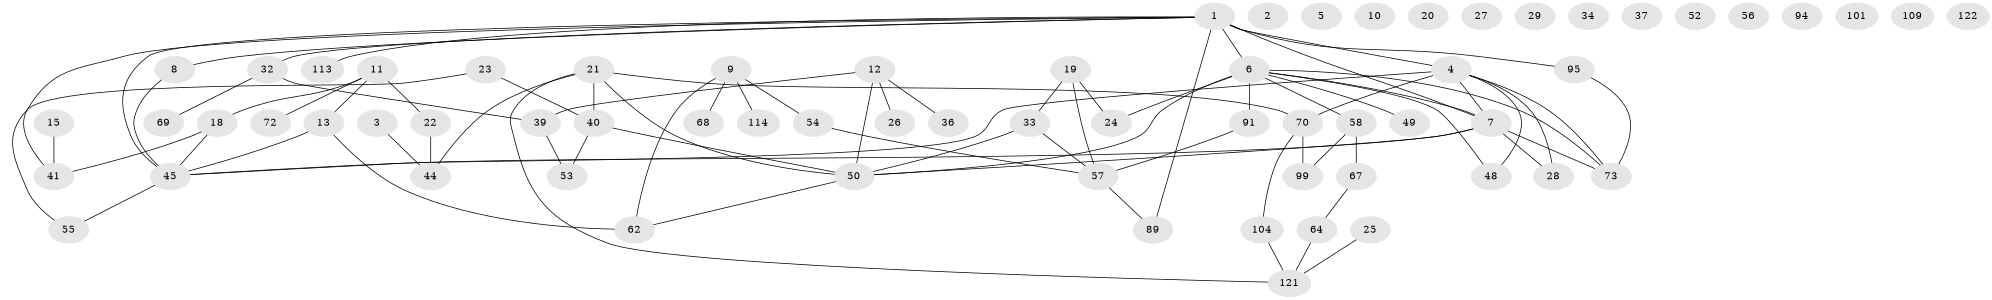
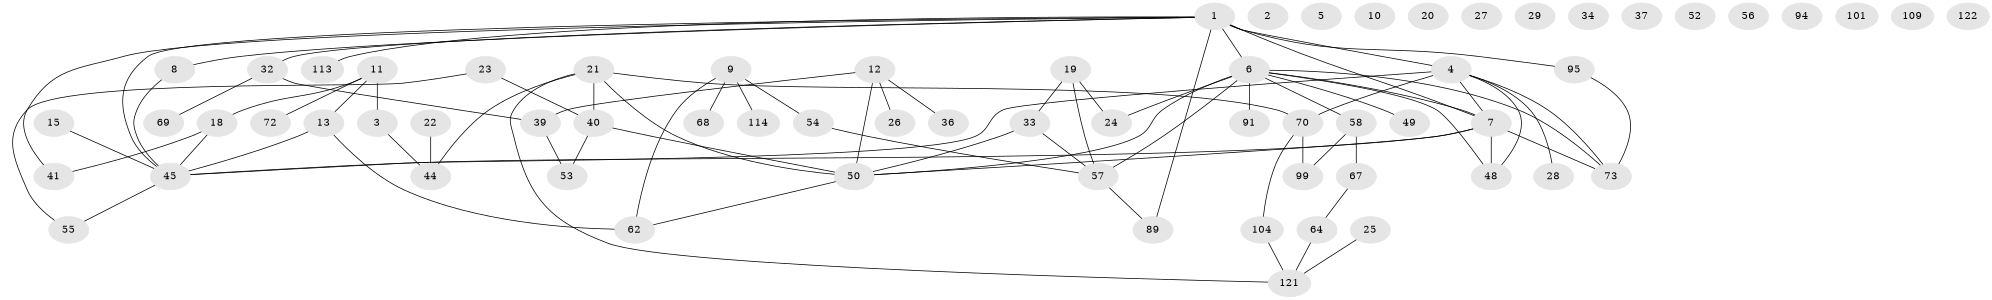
  graph {
    node [color=gray90 style=filled]
    1 [super="+43"]
    4 [super="+119+125"]
    6 [super="+31+90+92"]
    7 [super="+96+30"]
    8 [super="+102"]
    32 [super="+100+38"]
    41 [super="+103"]
    45 [super="+47+76"]
    89
    95
    113
    28
    48 [super="+111"]
    70 [super="+86"]
    73 [super="+87"]
    24
    49
    50 [super="+105+63"]
    57 [super="+77+79"]
    58 [super="+84+124"]
    91
    39 [super="+112"]
    69
    55 [super="+81"]
    2
    3 [super="+61"]
    44
    99
    104
    5
    12 [super="+16+17"]
    26
    36
    62 [super="+129"]
    67 [super="+115"]
    9 [super="+120"]
    54 [super="+82"]
    68 [super="+108"]
    114
    10
    11 [super="+98"]
    13 [super="+80+14"]
    18 [super="+78"]
    22 [super="+51"]
    72 [super="+127"]
    53
    15
    19 [super="+83"]
    33 [super="+42"]
    20
    21 [super="+64"]
    40 [super="+130"]
    121 [super="+128"]
    23 [super="+35+71"]
    25
    27
    29
    34
    37 [super="+66"]
    52
    56
    n62 [label=64]
    94
    101
    109
    122
    1 -- 4 [weight=2]
    1 -- 6 [weight=2]
    1 -- 7
    1 -- 8
    1 -- 32
    1 -- 41
    1 -- 45
    1 -- 89
    1 -- 95
    1 -- 113
    4 -- 7
    4 -- 45
    4 -- 28
    4 -- 48
    4 -- 70
    4 -- 73
    6 -- 7
    6 -- 48
    6 -- 73
    6 -- 24
    6 -- 49
    6 -- 50
-   91 -- 57
+   6 -- 57
    6 -- 58
    6 -- 91
    7 -- 45
-   7 -- 28
+   7 -- 48
    7 -- 73
    7 -- 50
    8 -- 45
    32 -- 39
    32 -- 69
    45 -- 55
    95 -- 73
    70 -- 99
    70 -- 104
    50 -- 62
    57 -- 89
    58 -- 99
    58 -- 67
    39 -- 53
    3 -- 44
    104 -- 121
    12 -- 50
    12 -- 39
    12 -- 26
    12 -- 36
    67 -- n62
    9 -- 62
    9 -- 54
    9 -- 68
    9 -- 114
    54 -- 57
    11 -- 13
    11 -- 18
-   11 -- 22
+   11 -- 3
    11 -- 72
    13 -- 45
    13 -- 62
    18 -- 41
    18 -- 45
    22 -- 44
-   15 -- 41
+   15 -- 45
    19 -- 24
    19 -- 57
    19 -- 33
    33 -- 50
    33 -- 57
    21 -- 70
    21 -- 50
    21 -- 44
    21 -- 40
    21 -- 121
    40 -- 50
    40 -- 53
    23 -- 55
    23 -- 40
    25 -- 121
    n62 -- 121
  }
